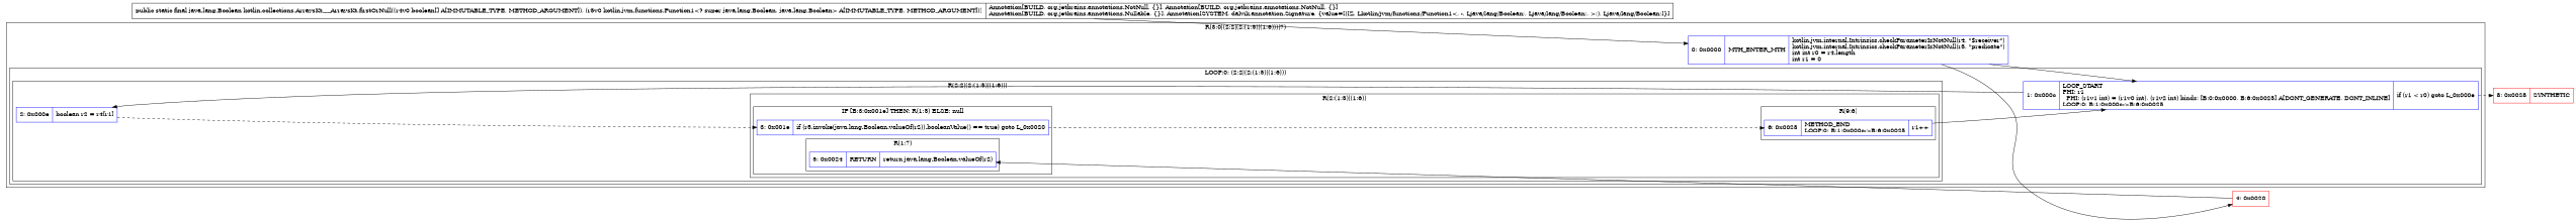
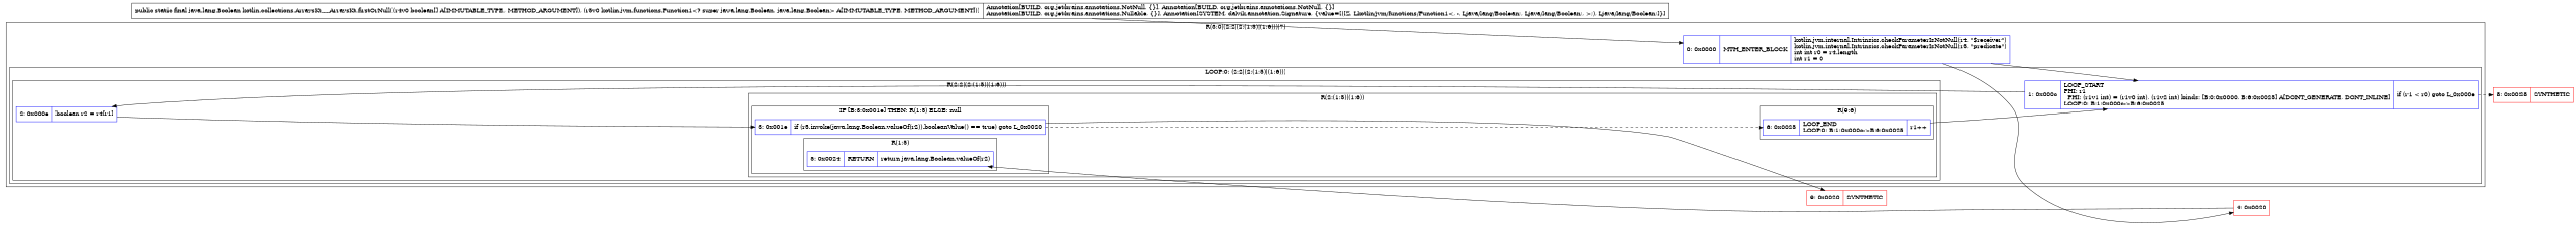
  digraph {
    rankdir=LR
    node [color=blue shape=record]
    n1 [label="{5\:\ 0x0024|RETURN\l|return java.lang.Boolean.valueOf(r2)\l}"]
    n2 [label="{3\:\ 0x001e|if (r5.invoke(java.lang.Boolean.valueOf(r2)).booleanValue() == true) goto L_0x0020\l}"]
-   n3 [label="{6\:\ 0x0025|METHOD_END\lLOOP:0: B:1:0x000c\-\>B:6:0x0025\l|r1++\l}"]
+   n3 [label="{6\:\ 0x0025|LOOP_END\lLOOP:0: B:1:0x000c\-\>B:6:0x0025\l|r1++\l}"]
    n4 [label="{2\:\ 0x000e|boolean r2 = r4[r1]\l}"]
    n5 [label="{1\:\ 0x000c|LOOP_START\lPHI: r1 \l  PHI: (r1v1 int) = (r1v0 int), (r1v2 int) binds: [B:0:0x0000, B:6:0x0025] A[DONT_GENERATE, DONT_INLINE]\lLOOP:0: B:1:0x000c\-\>B:6:0x0025\l|if (r1 \< r0) goto L_0x000e\l}"]
-   n6 [label="{0\:\ 0x0000|MTH_ENTER_MTH\l|kotlin.jvm.internal.Intrinsics.checkParameterIsNotNull(r4, \"$receiver\")\lkotlin.jvm.internal.Intrinsics.checkParameterIsNotNull(r5, \"predicate\")\lint int r0 = r4.length\lint r1 = 0\l}"]
+   n6 [label="{0\:\ 0x0000|MTH_ENTER_BLOCK\l|kotlin.jvm.internal.Intrinsics.checkParameterIsNotNull(r4, \"$receiver\")\lkotlin.jvm.internal.Intrinsics.checkParameterIsNotNull(r5, \"predicate\")\lint int r0 = r4.length\lint r1 = 0\l}"]
+   n7 [color=red label="{9\:\ 0x0020|SYNTHETIC\l}"]
    n8 [color=red label="{8\:\ 0x0028|SYNTHETIC\l}"]
    n9 [color=red label="{4\:\ 0x0020}"]
    n10 [label="{public static final java.lang.Boolean kotlin.collections.ArraysKt___ArraysKt.firstOrNull((r4v0 boolean[] A[IMMUTABLE_TYPE, METHOD_ARGUMENT]), (r5v0 kotlin.jvm.functions.Function1\<? super java.lang.Boolean, java.lang.Boolean\> A[IMMUTABLE_TYPE, METHOD_ARGUMENT]))  | Annotation[BUILD, org.jetbrains.annotations.NotNull, \{\}], Annotation[BUILD, org.jetbrains.annotations.NotNull, \{\}]\lAnnotation[BUILD, org.jetbrains.annotations.Nullable, \{\}], Annotation[SYSTEM, dalvik.annotation.Signature, \{value=[([Z, Lkotlin\/jvm\/functions\/Function1\<, \-, Ljava\/lang\/Boolean;, Ljava\/lang\/Boolean;, \>;), Ljava\/lang\/Boolean;]\}]\l}" color=""]
    subgraph cluster_1 {
      label="R(3:0|(2:2|(2:(1:5)|(1:6)))|7)"
      n6
      subgraph cluster_2 {
        label="LOOP:0: (2:2|(2:(1:5)|(1:6)))"
        n5
        subgraph cluster_3 {
          label="R(2:2|(2:(1:5)|(1:6)))"
          n4
          subgraph cluster_4 {
            label="R(2:(1:5)|(1:6))"
            subgraph cluster_5 {
              label="IF [B:3:0x001e] THEN: R(1:5) ELSE: null"
              n2
              subgraph cluster_6 {
-               label="R(1:7)"
+               label="R(1:5)"
                n1
              }
            }
            subgraph cluster_7 {
              label="R(9:6)"
              n3
            }
          }
        }
      }
    }
    n2 -> n3 [style=dashed]
+   n2 -> n7
    n3 -> n5
-   n4 -> n2 [style=dashed]
+   n4 -> n2
    n5 -> n4
    n5 -> n8 [style=dashed]
    n6 -> n5
    n6 -> n9
    n9 -> n1
    n10 -> n6
  }
